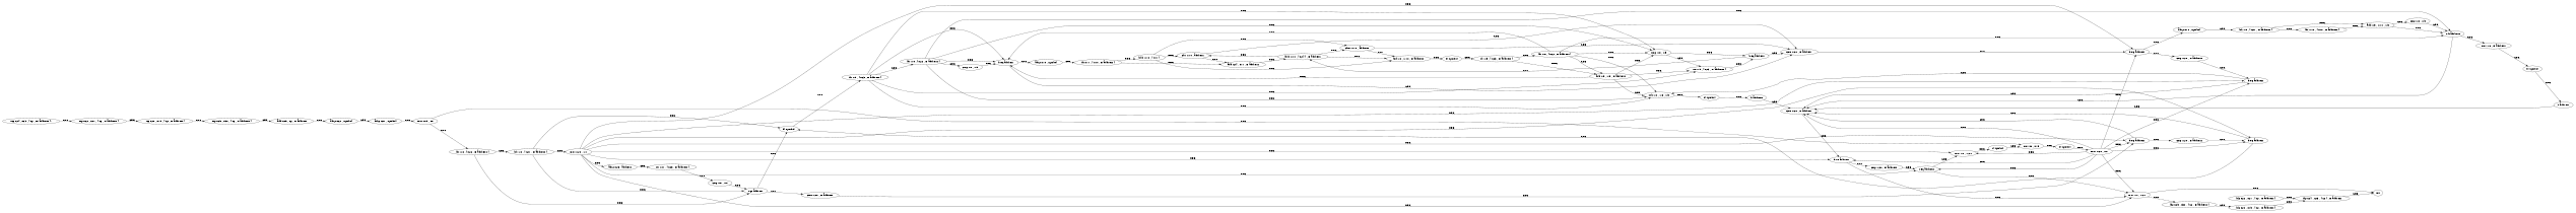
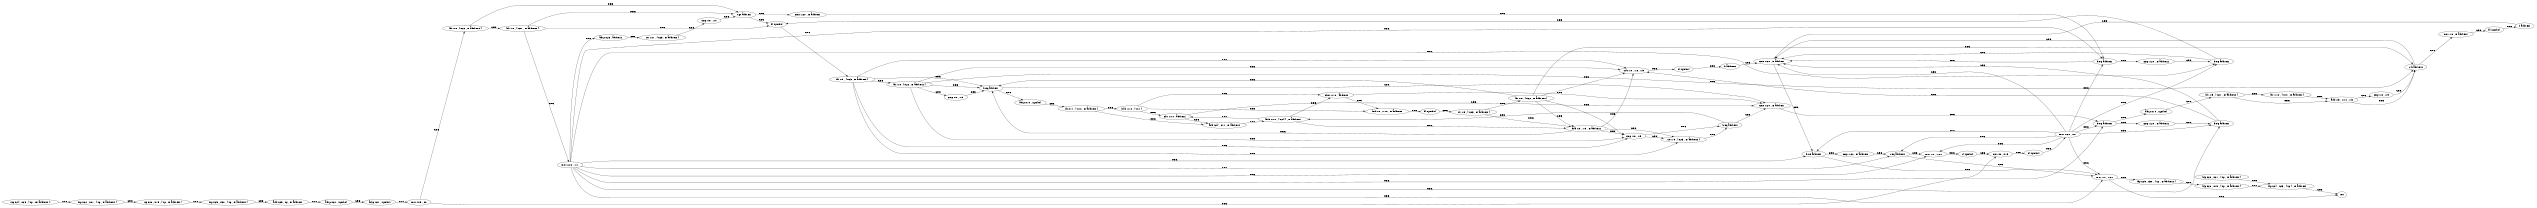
  digraph {
    rankdir=LR
    n1 [label="stp x24 , x23 , [ sp , #- address ]!"]
    n2 [label="stp x22 , x21 , [ sp , # address ]"]
    n3 [label="stp x20 , x19 , [ sp , # address ]"]
    n4 [label="stp x29 , x30 , [ sp , # address ]"]
    n5 [label="add x29 , sp , # address"]
    n6 [label="adrp x22 , symbol"]
    n7 [label="adrp x21 , symbol"]
    n8 [label="mov x19 , x0"]
    n9 [label="ldr w8 , [ x22 , # address ]"]
    n10 [label="mov x0 , x19"]
    n11 [label="ldr w0 , [ x21 , # address ]"]
    n12 [label="b.gt address"]
    n13 [label="bl symbol"]
    n14 [label="mov w20 , w1"]
    n15 [label="bl symbol"]
    n16 [label="cmn w20 , # address"]
    n17 [label="adrp x23 , address"]
    n18 [label="b.eq address"]
    n19 [label="b.eq address"]
    n20 [label="b.ne address"]
    n21 [label="mov w0 , w20"]
    n22 [label="b.eq address"]
    n23 [label="b.eq address"]
    n24 [label="b.eq address"]
    n25 [label="mov w0 , w20"]
    n26 [label="ldr w9 , [ x23 , # address ]"]
    n27 [label="str wzr , [ x23 , # address ]"]
    n28 [label="cmn w20 , # address"]
    n29 [label="cmp w20 , # address"]
    n30 [label="adrp x10 , symbol"]
    n31 [label="cmp w20 , # address"]
    n32 [label="cmp w20 , # address"]
    n33 [label="ldp x29 , x30 , [ sp , # address ]"]
    n34 [label=ret]
    n35 [label="sub w0 , w8 , w9"]
    n36 [label="bl symbol"]
    n37 [label="cmp w8 , w0"]
    n38 [label="ldr w8 , [ x22 , # address ]"]
    n39 [label="b.eq address"]
    n40 [label="cmp w8 , w9"]
    n41 [label="str w9 , [ x23 , # address ]"]
    n42 [label="cmp w8 , w9"]
    n43 [label="b.lt address"]
    n44 [label="cmn w20 , # address"]
    n45 [label="adrp x10 , symbol"]
    n46 [label="bl symbol"]
    n47 [label="b.eq address"]
    n48 [label="mov w0 , # address"]
    n49 [label="ldr x11 , [ x10 , # address ]"]
    n50 [label="ldrb w10 , [ x11 ]"]
    n51 [label="add x24 , x11 , # address"]
    n52 [label="ldr w9 , [ x21 , # address ]"]
    n53 [label="ldr w10 , [ x10 , # address ]"]
    n54 [label="add w9 , w10 , w9"]
    n55 [label="cbz w10 , address"]
    n56 [label="and w0 , w10 , # address"]
    n57 [label="cbnz w10 , address"]
    n58 [label="ldrb w10 , [ x24 ] , # address"]
    n59 [label="bl symbol"]
    n60 [label="ldp x20 , x19 , [ sp , # address ]"]
    n61 [label="cmp w8 , w9"]
    n62 [label="bl symbol"]
    n63 [label="b address"]
    n64 [label="b address"]
    n65 [label="ldr w9 , [ x23 , # address ]"]
    n66 [label="ldp x24 , x23 , [ sp ] , # address"]
    n67 [label="ldp x22 , x21 , [ sp , # address ]"]
    n68 [label="mov w20 , w0"]
    n69 [label="ldr w8 , [ x22 , # address ]"]
    n70 [label="add w9 , w9 , # address"]
    n1 -> n2 [label=CFG]
    n2 -> n3 [label=CFG]
    n3 -> n4 [label=CFG]
    n4 -> n5 [label=CFG]
    n5 -> n6 [label=CFG]
    n6 -> n7 [label=CFG]
    n7 -> n8 [label=CFG]
    n8 -> n9 [label=CFG]
    n8 -> n10 [label=DFG]
    n9 -> n11 [label=CFG]
    n9 -> n12 [label=DFG]
    n10 -> n13 [label=DFG]
    n11 -> n12 [label=DFG]
    n11 -> n14 [label=CFG]
    n11 -> n15 [label=DFG]
    n12 -> n15 [label=CFG]
    n12 -> n16 [label=CFG]
    n13 -> n68 [label=DFG]
    n14 -> n17 [label=CFG]
    n14 -> n18 [label=DFG]
    n14 -> n19 [label=DFG]
    n14 -> n20 [label=DFG]
    n14 -> n21 [label=DFG]
    n14 -> n22 [label=DFG]
    n14 -> n23 [label=DFG]
    n14 -> n24 [label=DFG]
    n14 -> n25 [label=DFG]
    n15 -> n26 [label=CFG]
    n16 -> n18 [label=CFG]
    n17 -> n27 [label=CFG]
    n18 -> n28 [label=CFG]
    n18 -> n29 [label=CFG]
    n19 -> n30 [label=CFG]
    n19 -> n31 [label=CFG]
    n20 -> n21 [label=CFG]
    n20 -> n32 [label=CFG]
    n21 -> n33 [label=CFG]
    n21 -> n34 [label=DFG]
    n22 -> n15 [label=CFG]
    n22 -> n28 [label=CFG]
    n23 -> n28 [label=CFG]
    n23 -> n35 [label=CFG]
    n24 -> n21 [label=CFG]
    n24 -> n25 [label=CFG]
    n25 -> n36 [label=DFG]
    n26 -> n35 [label=DFG]
    n26 -> n38 [label=CFG]
    n26 -> n39 [label=DFG]
    n26 -> n40 [label=DFG]
    n26 -> n41 [label=DFG]
    n27 -> n37 [label=CFG]
    n28 -> n20 [label=CFG]
    n29 -> n22 [label=CFG]
    n30 -> n52 [label=CFG]
    n31 -> n23 [label=CFG]
    n32 -> n24 [label=CFG]
    n33 -> n60 [label=CFG]
    n35 -> n46 [label=DFG]
    n36 -> n10 [label=CFG]
    n37 -> n12 [label=CFG]
    n38 -> n35 [label=DFG]
    n38 -> n39 [label=DFG]
    n38 -> n40 [label=DFG]
    n38 -> n42 [label=CFG]
    n38 -> n43 [label=DFG]
    n39 -> n44 [label=CFG]
    n39 -> n45 [label=CFG]
    n40 -> n41 [label=CFG]
    n40 -> n47 [label=DFG]
    n41 -> n47 [label=CFG]
    n42 -> n39 [label=CFG]
    n43 -> n28 [label=CFG]
    n43 -> n48 [label=CFG]
    n44 -> n19 [label=CFG]
    n45 -> n49 [label=CFG]
    n46 -> n64 [label=CFG]
    n47 -> n44 [label=CFG]
    n47 -> n58 [label=CFG]
    n48 -> n62 [label=CFG]
    n49 -> n50 [label=DFG]
    n49 -> n51 [label=DFG]
    n50 -> n55 [label=DFG]
    n50 -> n56 [label=DFG]
    n50 -> n57 [label=DFG]
    n51 -> n58 [label=DFG]
    n52 -> n53 [label=CFG]
    n52 -> n54 [label=DFG]
    n53 -> n54 [label=DFG]
    n54 -> n43 [label=DFG]
    n54 -> n61 [label=CFG]
    n55 -> n44 [label=CFG]
    n55 -> n51 [label=CFG]
    n56 -> n59 [label=DFG]
    n57 -> n44 [label=CFG]
    n57 -> n56 [label=CFG]
    n58 -> n55 [label=DFG]
-   n58 -> n56 [label=DFG]
+   n58 -> n70 [label=DFG]
    n58 -> n57 [label=DFG]
    n59 -> n65 [label=CFG]
    n60 -> n66 [label=CFG]
    n61 -> n43 [label=CFG]
    n62 -> n63 [label=CFG]
    n63 -> n28 [label=CFG]
    n64 -> n28 [label=CFG]
    n65 -> n69 [label=CFG]
    n65 -> n70 [label=DFG]
    n66 -> n34 [label=CFG]
    n67 -> n66 [label=CFG]
    n68 -> n18 [label=DFG]
    n68 -> n19 [label=DFG]
    n68 -> n20 [label=CFG]
    n68 -> n21 [label=DFG]
    n68 -> n22 [label=DFG]
    n68 -> n23 [label=DFG]
    n68 -> n24 [label=DFG]
    n68 -> n25 [label=DFG]
    n68 -> n28 [label=CFG]
    n69 -> n35 [label=DFG]
    n69 -> n39 [label=DFG]
    n69 -> n40 [label=DFG]
    n69 -> n43 [label=DFG]
    n69 -> n70 [label=CFG]
    n70 -> n35 [label=DFG]
    n70 -> n39 [label=DFG]
    n70 -> n40 [label=DFG]
    n70 -> n41 [label=DFG]
  }
